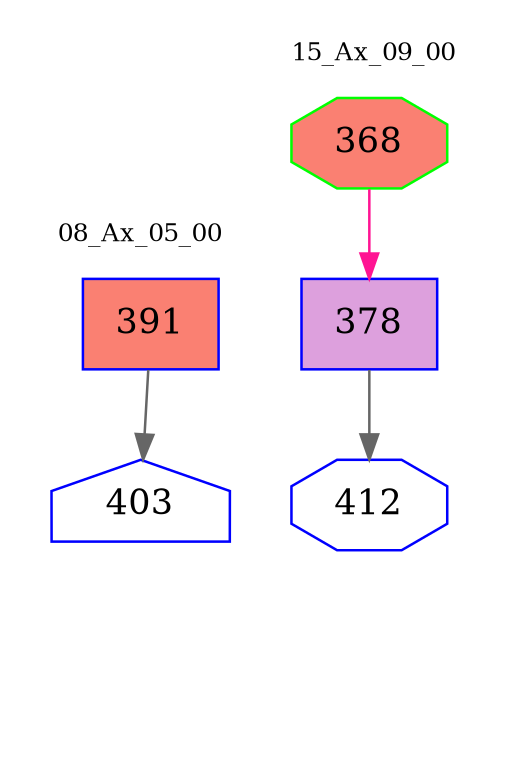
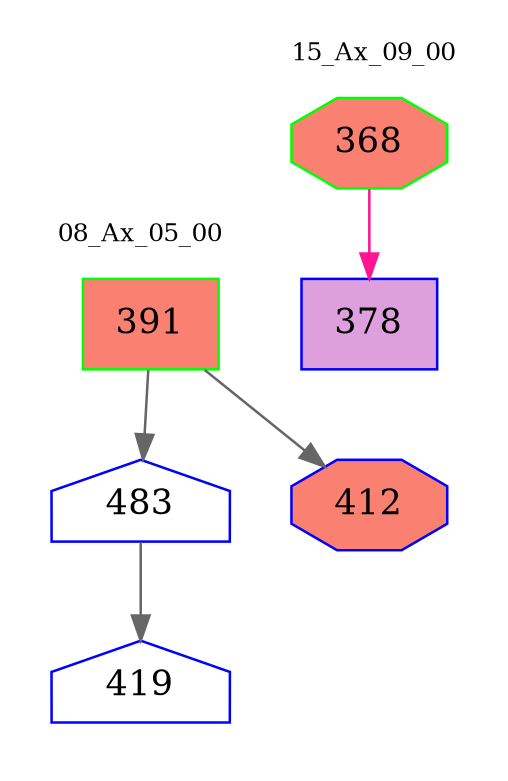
  digraph {
    node [color=blue fillcolor=salmon shape=box style=filled]
    edge [color=gray40]
-   n1 [label=391]
-   n2 [fillcolor=white label=403 shape=house]
+   n1 [color=green label=391]
+   n2 [fillcolor=white label=483 shape=house]
+   n3 [fillcolor=white label=419 shape=house]
    n4 [color=green label=368 shape=octagon]
    n5 [fillcolor=plum label=378]
-   n6 [fillcolor=white label=412 shape=octagon]
+   n6 [label=412 shape=octagon]
    subgraph cluster_1 {
      color=white
      fontsize=10
      label="08_Ax_05_00"
      n1
      n2
+     n3
    }
    subgraph cluster_2 {
      color=white
      fontsize=10
      label="15_Ax_09_00"
      n4
      n5
      n6
    }
    n1 -> n2
+   n2 -> n3
    n4 -> n5 [color=deeppink]
-   n5 -> n6
+   n1 -> n6
  }
